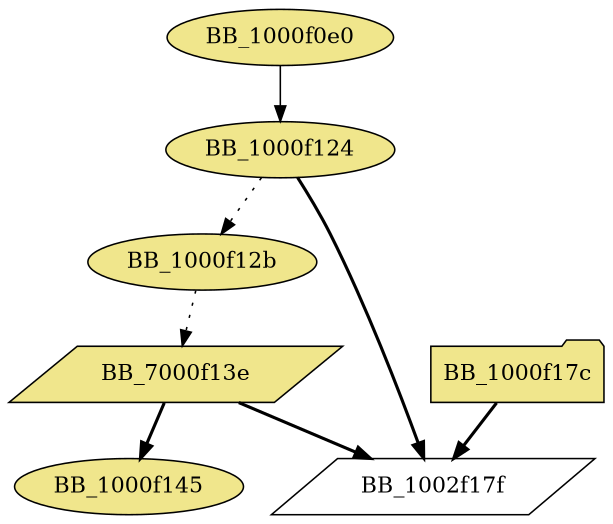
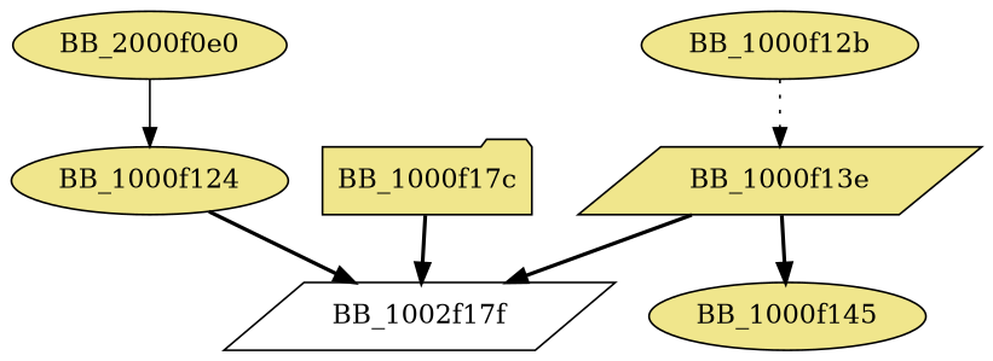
  digraph {
    node [fillcolor=khaki shape=ellipse style=filled]
    edge [style=bold]
-   BB_1000f0e0
+   BB_1000f0e0 [label=BB_2000f0e0]
    BB_1000f124
    BB_1000f12b
    n4 [fillcolor=white label=BB_1002f17f shape=parallelogram]
-   BB_1000f13e [shape=parallelogram label=BB_7000f13e]
+   BB_1000f13e [shape=parallelogram]
    BB_1000f145
    BB_1000f17c [shape=folder]
    BB_1000f0e0 -> BB_1000f124 [style=solid]
-   BB_1000f124 -> BB_1000f12b [style=dotted]
    BB_1000f124 -> n4
    BB_1000f12b -> BB_1000f13e [style=dotted]
    BB_1000f13e -> n4
    BB_1000f13e -> BB_1000f145
    BB_1000f17c -> n4
  }
